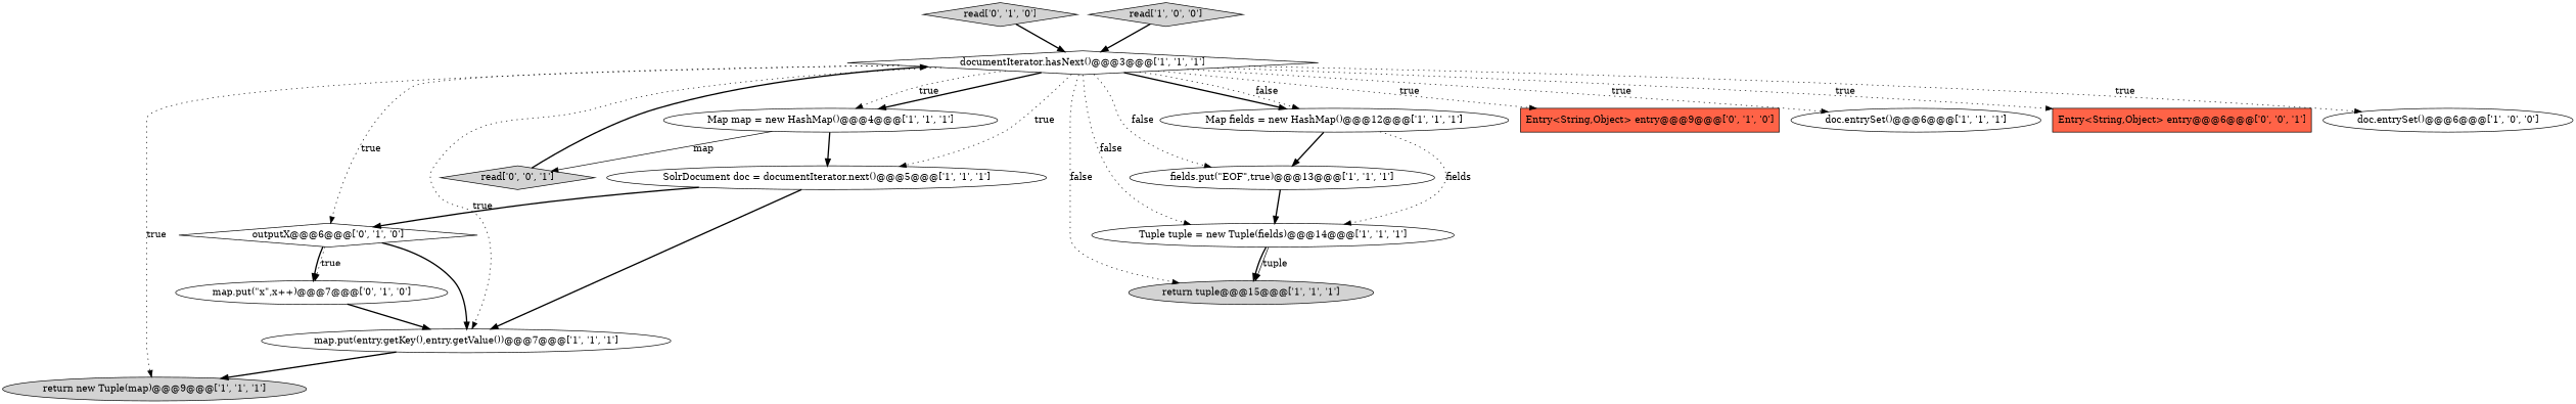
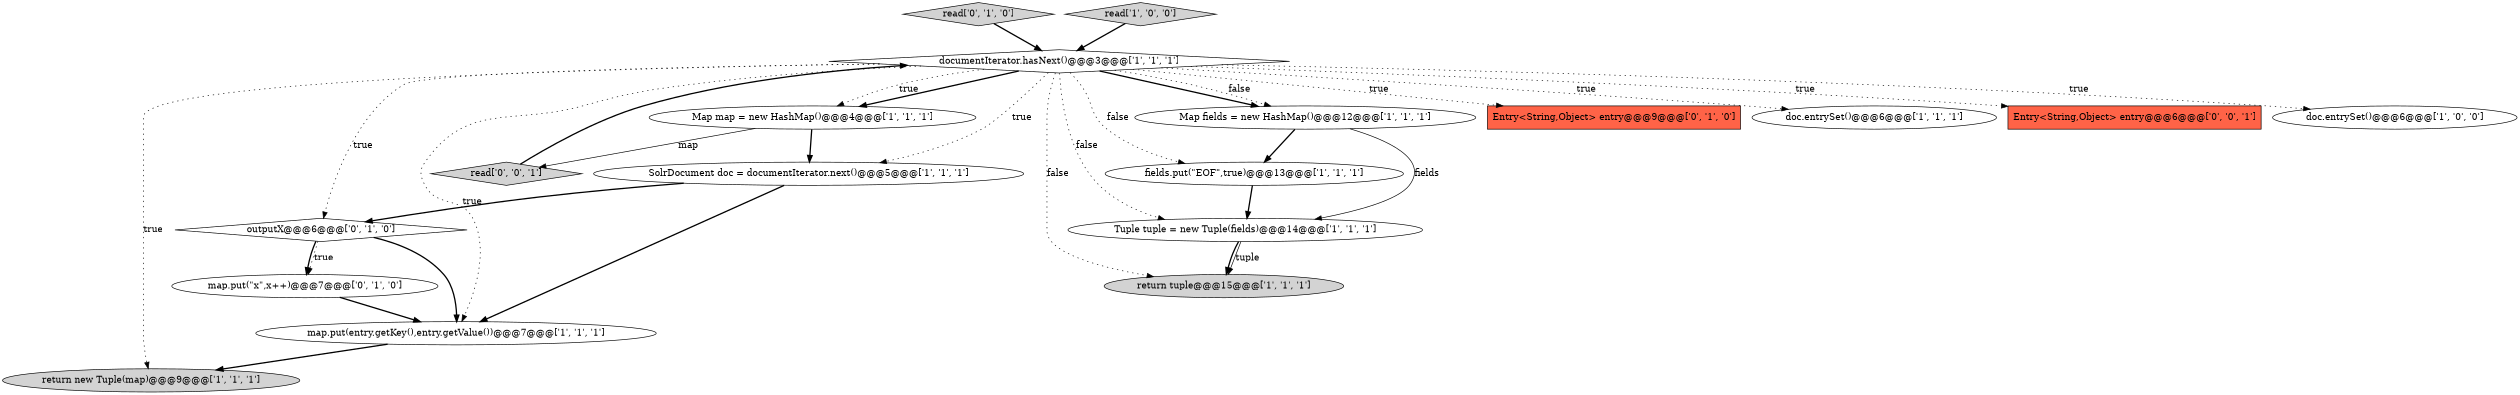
  digraph {
    node [fillcolor=white shape=ellipse style=filled]
    edge [style=bold]
    n1 [fillcolor=lightgray label="return new Tuple(map)@@@9@@@['1', '1', '1']"]
    n2 [fillcolor=lightgray label="read['0', '0', '1']" shape=diamond]
    n3 [label="documentIterator.hasNext()@@@3@@@['1', '1', '1']" shape=diamond]
    n4 [label="map.put(entry.getKey(),entry.getValue())@@@7@@@['1', '1', '1']"]
    n5 [label="Tuple tuple = new Tuple(fields)@@@14@@@['1', '1', '1']"]
    n6 [fillcolor=lightgray label="return tuple@@@15@@@['1', '1', '1']"]
    n7 [label="fields.put(\"EOF\",true)@@@13@@@['1', '1', '1']"]
    n8 [label="SolrDocument doc = documentIterator.next()@@@5@@@['1', '1', '1']"]
    n9 [label="outputX@@@6@@@['0', '1', '0']" shape=diamond]
    n10 [fillcolor=tomato label="Entry<String,Object> entry@@@9@@@['0', '1', '0']" shape=box]
    n11 [label="doc.entrySet()@@@6@@@['1', '1', '1']"]
    n12 [label="Map map = new HashMap()@@@4@@@['1', '1', '1']"]
    n13 [fillcolor=tomato label="Entry<String,Object> entry@@@6@@@['0', '0', '1']" shape=box]
    n14 [label="doc.entrySet()@@@6@@@['1', '0', '0']"]
    n15 [label="Map fields = new HashMap()@@@12@@@['1', '1', '1']"]
    n16 [fillcolor=lightgray label="read['0', '1', '0']" shape=diamond]
    n17 [label="map.put(\"x\",x++)@@@7@@@['0', '1', '0']"]
    n18 [fillcolor=lightgray label="read['1', '0', '0']" shape=diamond]
    n2 -> n3
    n3 -> n1 [label=true style=dotted]
    n3 -> n4 [label=true style=dotted]
    n3 -> n5 [label=false style=dotted]
    n3 -> n6 [label=false style=dotted]
    n3 -> n7 [label=false style=dotted]
    n3 -> n8 [label=true style=dotted]
    n3 -> n9 [label=true style=dotted]
    n3 -> n10 [label=true style=dotted]
    n3 -> n11 [label=true style=dotted]
    n3 -> n12
    n3 -> n12 [label=true style=dotted]
    n3 -> n13 [label=true style=dotted]
    n3 -> n14 [label=true style=dotted]
    n3 -> n15
    n3 -> n15 [label=false style=dotted]
    n4 -> n1
    n5 -> n6 [label=tuple style=solid]
    n5 -> n6
    n7 -> n5
    n8 -> n4
    n8 -> n9
    n9 -> n4
    n9 -> n17 [label=true style=dotted]
    n9 -> n17
    n12 -> n2 [label=map style=solid]
    n12 -> n8
-   n15 -> n5 [label=fields style=dotted]
+   n15 -> n5 [label=fields style=solid]
    n15 -> n7
    n16 -> n3
    n17 -> n4
    n18 -> n3
  }
